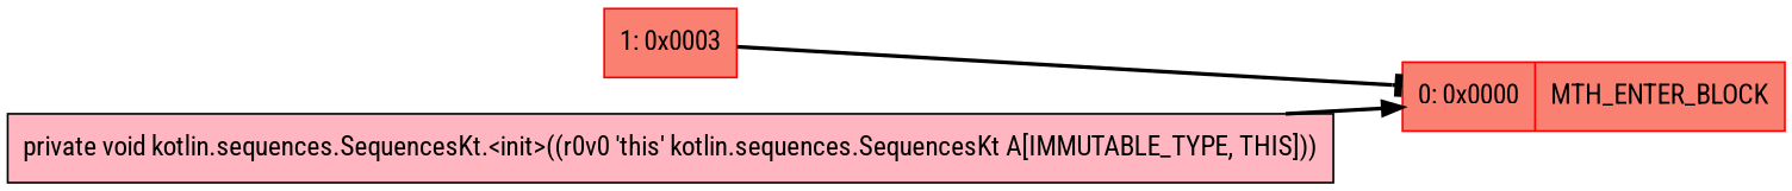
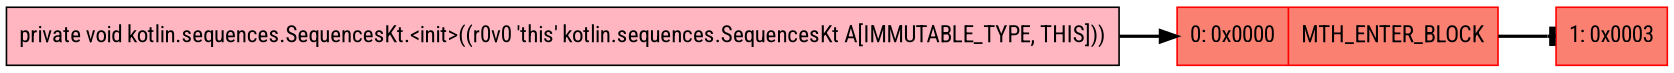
  digraph {
    rankdir=LR
    fontname="Roboto Condensed"
    node [color=red shape=record style=filled fillcolor=salmon fontname="Roboto Condensed"]
    edge [style=bold fontname="Roboto Condensed"]
    n1 [label="{0\:\ 0x0000|MTH_ENTER_BLOCK\l}"]
    n2 [label="{1\:\ 0x0003}"]
    n3 [label="{private void kotlin.sequences.SequencesKt.\<init\>((r0v0 'this' kotlin.sequences.SequencesKt A[IMMUTABLE_TYPE, THIS])) }" fillcolor=lightpink color=""]
    subgraph cluster_1 {
      label="R(0)"
    }
-   n2 -> n1 [arrowhead=tee]
+   n1 -> n2 [arrowhead=tee]
    n3 -> n1 [arrowhead=normal]
  }
